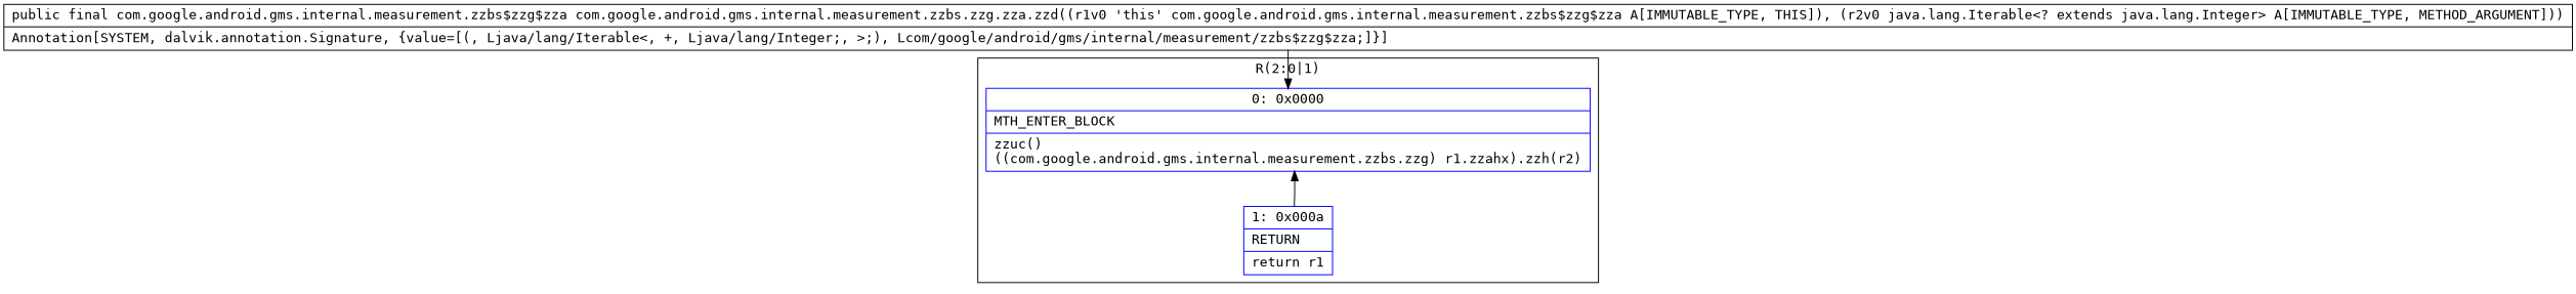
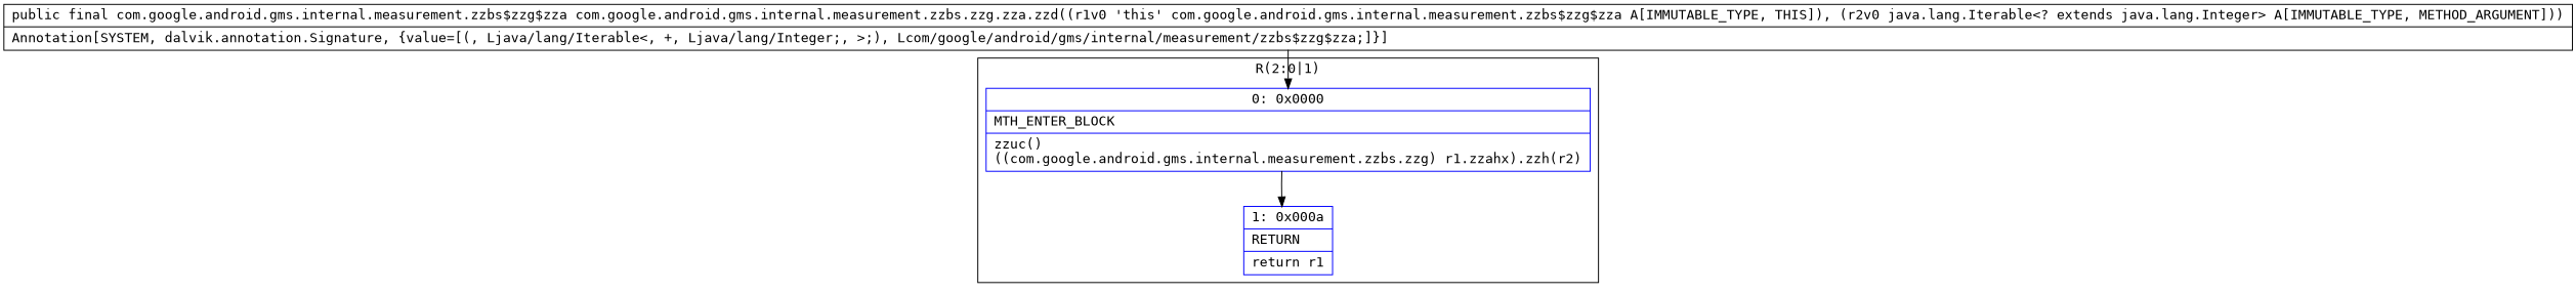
  digraph {
    fontname="DejaVu Sans Mono"
    node [color=blue shape=record fontname="DejaVu Sans Mono"]
    edge [fontname="DejaVu Sans Mono"]
    n1 [label="{0\:\ 0x0000|MTH_ENTER_BLOCK\l|zzuc()\l((com.google.android.gms.internal.measurement.zzbs.zzg) r1.zzahx).zzh(r2)\l}"]
    n2 [label="{1\:\ 0x000a|RETURN\l|return r1\l}"]
    n3 [label="{public final com.google.android.gms.internal.measurement.zzbs$zzg$zza com.google.android.gms.internal.measurement.zzbs.zzg.zza.zzd((r1v0 'this' com.google.android.gms.internal.measurement.zzbs$zzg$zza A[IMMUTABLE_TYPE, THIS]), (r2v0 java.lang.Iterable\<? extends java.lang.Integer\> A[IMMUTABLE_TYPE, METHOD_ARGUMENT]))  | Annotation[SYSTEM, dalvik.annotation.Signature, \{value=[(, Ljava\/lang\/Iterable\<, +, Ljava\/lang\/Integer;, \>;), Lcom\/google\/android\/gms\/internal\/measurement\/zzbs$zzg$zza;]\}]\l}" color=""]
    subgraph cluster_1 {
      label="R(2:0|1)"
      n1
      n2
    }
-   n2 -> n1
+   n1 -> n2
    n3 -> n1
  }
